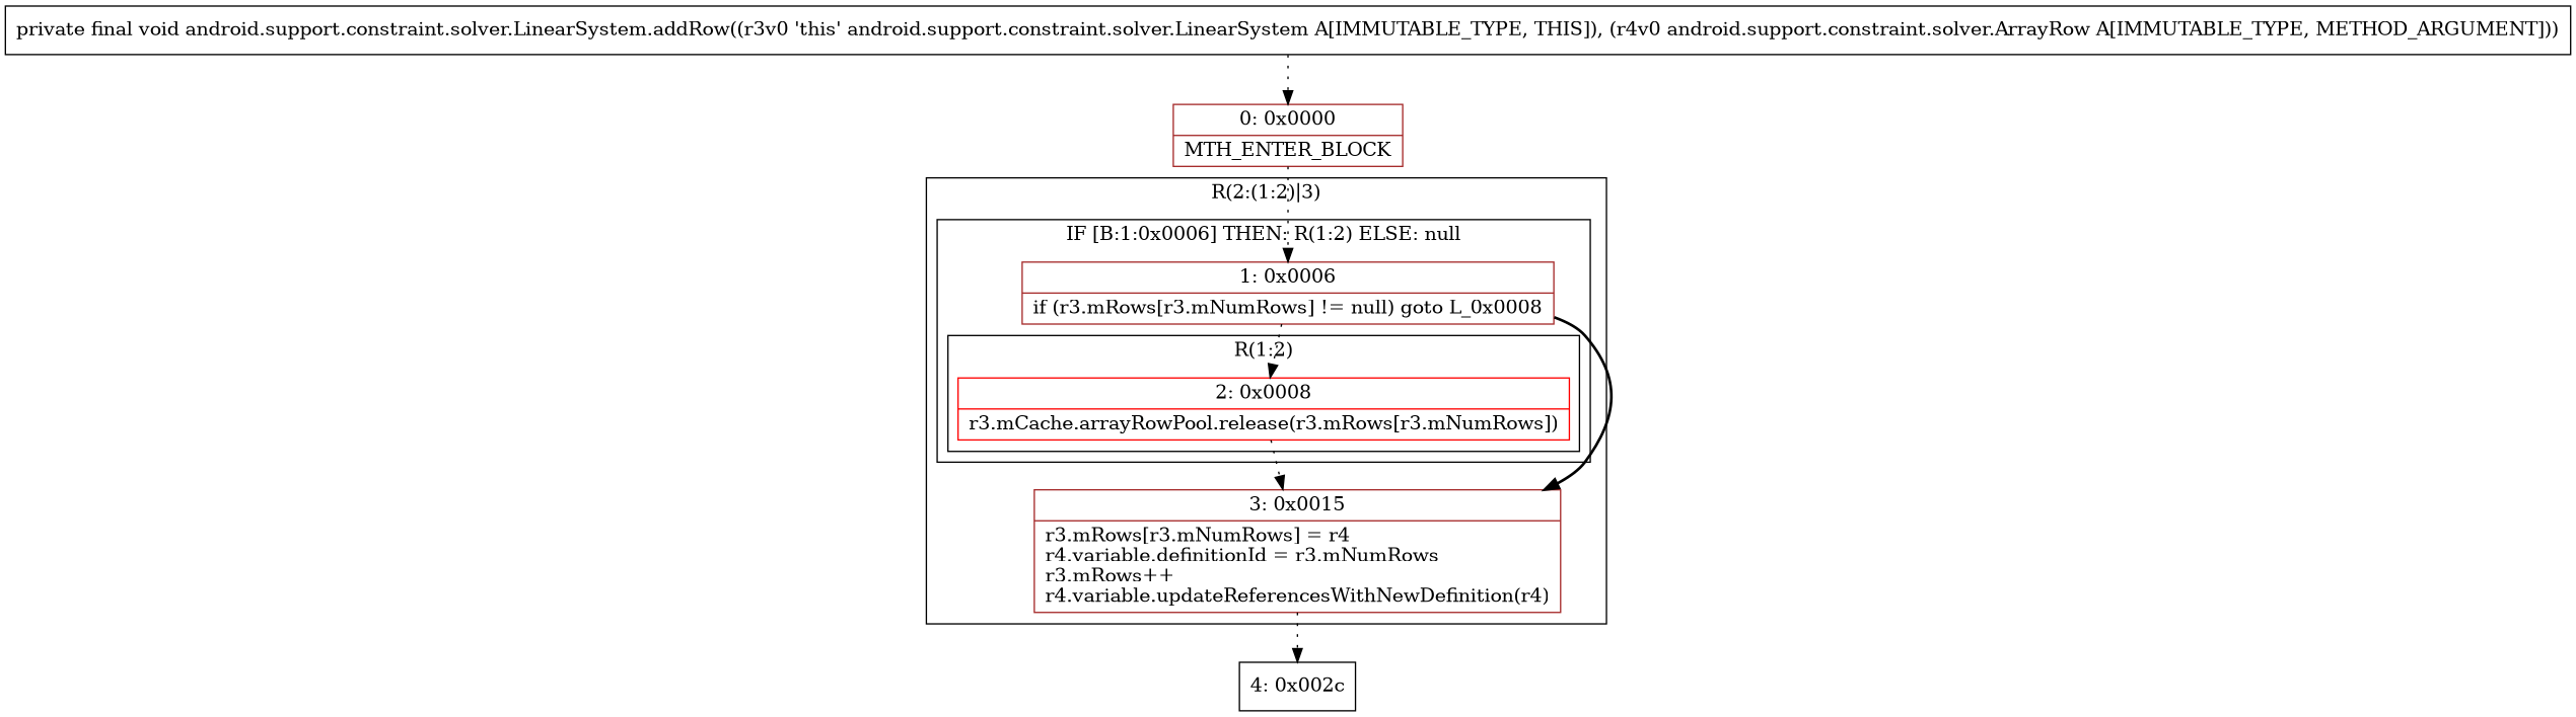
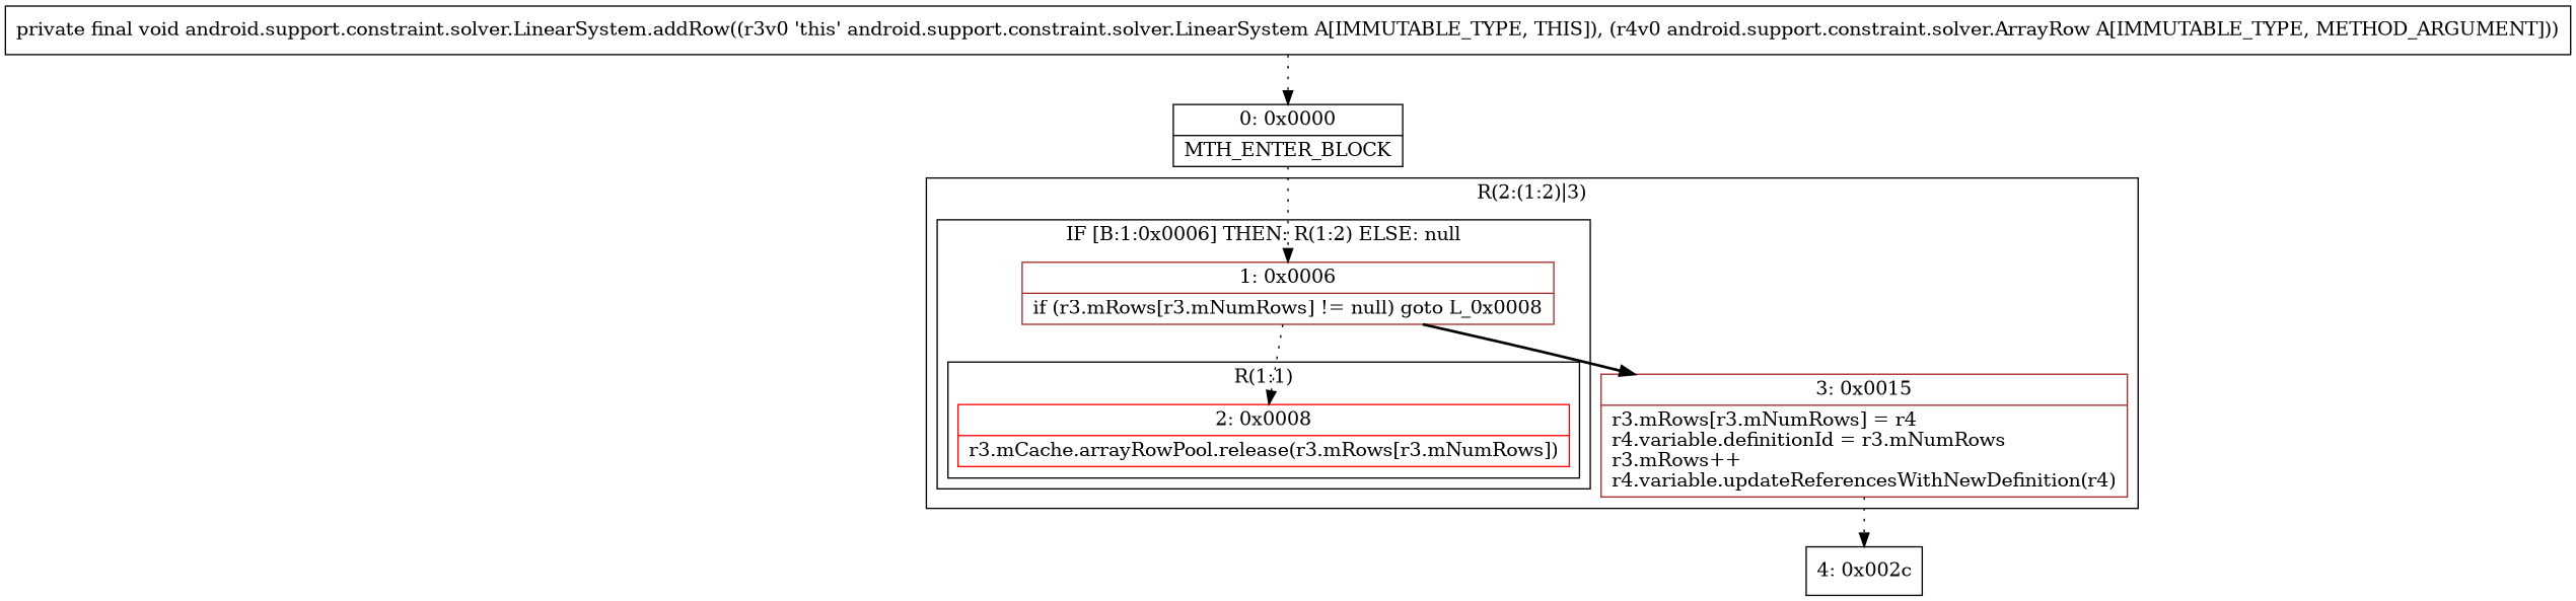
  digraph {
    node [color=black shape=record]
    edge [style=dotted]
    n1 [color=red label="{2\:\ 0x0008|r3.mCache.arrayRowPool.release(r3.mRows[r3.mNumRows])\l}"]
    n2 [color=brown label="{1\:\ 0x0006|if (r3.mRows[r3.mNumRows] != null) goto L_0x0008\l}"]
    n3 [color=brown label="{3\:\ 0x0015|r3.mRows[r3.mNumRows] = r4\lr4.variable.definitionId = r3.mNumRows\lr3.mRows++\lr4.variable.updateReferencesWithNewDefinition(r4)\l}"]
    n4 [label="{4\:\ 0x002c}"]
-   n5 [color=brown label="{0\:\ 0x0000|MTH_ENTER_BLOCK\l}"]
+   n5 [label="{0\:\ 0x0000|MTH_ENTER_BLOCK\l}"]
    n6 [label="{private final void android.support.constraint.solver.LinearSystem.addRow((r3v0 'this' android.support.constraint.solver.LinearSystem A[IMMUTABLE_TYPE, THIS]), (r4v0 android.support.constraint.solver.ArrayRow A[IMMUTABLE_TYPE, METHOD_ARGUMENT])) }"]
    subgraph cluster_1 {
      label="R(2:(1:2)|3)"
      n3
      subgraph cluster_2 {
        label="IF [B:1:0x0006] THEN: R(1:2) ELSE: null"
        n2
        subgraph cluster_3 {
-         label="R(1:2)"
+         label="R(1:1)"
          n1
        }
      }
    }
-   n1 -> n3
    n2 -> n1
    n2 -> n3 [style=bold]
    n3 -> n4
    n5 -> n2
    n6 -> n5
  }
